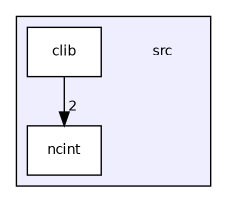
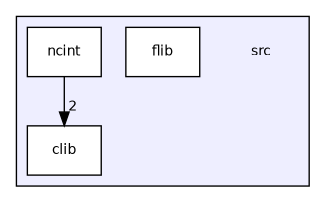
  digraph {
    compound=true
    node [fontname=Helvetica fontsize=10 shape=box color=black fillcolor=white style=filled]
    n1 [label=src shape=plaintext color="" fillcolor="" style=""]
    n2 [label=clib]
+   n3 [label=flib]
    n4 [label=ncint]
    subgraph cluster_1 {
      bgcolor="#eeeeff"
      pencolor=black
      n1
      n2
+     n3
      n4
    }
-   n2 -> n4 [headlabel=2 labeldistance=1.5 labelfontname=Helvetica labelfontsize=10]
+   n4 -> n2 [headlabel=2 labeldistance=1.5 labelfontname=Helvetica labelfontsize=10]
  }
